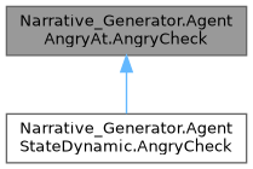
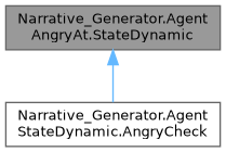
  digraph {
    rankdir=TB
    node [fontname=Helvetica fontsize=10 shape=box style=filled]
-   n1 [color=gray40 fillcolor=grey60 fontcolor=black height=0.2 label="Narrative_Generator.Agent\lAngryAt.AngryCheck" width=0.4]
+   n1 [color=gray40 fillcolor=grey60 fontcolor=black height=0.2 label="Narrative_Generator.Agent\lAngryAt.StateDynamic" width=0.4]
    n2 [color=grey40 fillcolor=white height=0.2 label="Narrative_Generator.Agent\lStateDynamic.AngryCheck" width=0.4]
    n1 -> n2 [color=steelblue1 dir=back fontname=Helvetica fontsize=10 labelfontname=Helvetica labelfontsize=10 style=solid]
  }
